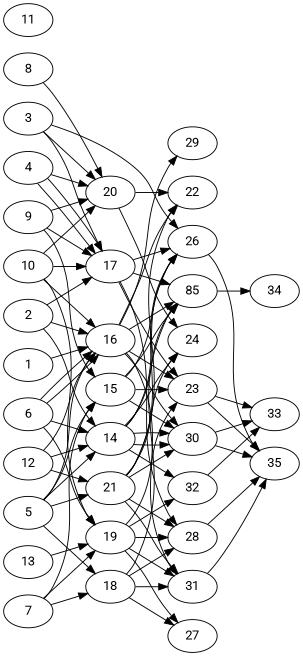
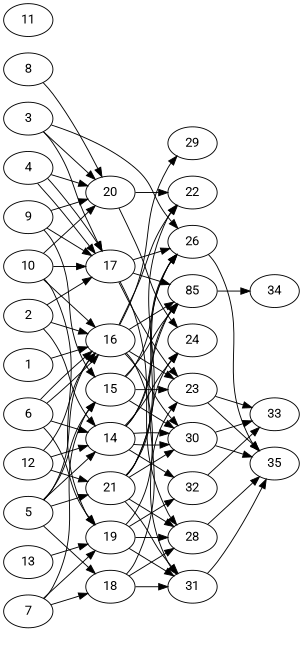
  digraph {
    fontname=Roboto
    rankdir=LR
    node [alpha=0.15 fontname=Roboto]
    edge [fontname=Roboto]
    1 [alpha=0.13 expect_size=8710144]
    16 [expect_size=50531328]
    n3 [alpha=0.10 expect_size=47874048 label=85]
    30 [alpha=0.01 expect_size=11192320]
    23 [alpha=0.06 expect_size=31323136]
    22 [expect_size=14425088]
    29 [alpha=0.17 expect_size=13078528]
    31 [alpha=0.01 expect_size=38328320]
    34 [alpha=0.09 expect_size=51835904]
    35 [alpha=0.19 expect_size=14512128]
    33 [alpha=0.02 expect_size=38703104]
    2 [alpha=0.11 expect_size=42620928]
    14 [expect_size=43459584]
    17 [alpha=0.14 expect_size=13309952]
    24 [alpha=0.04 expect_size=13249536]
    26 [alpha=0.03 expect_size=21424128]
    32 [alpha=0.11 expect_size=50767872]
    28 [alpha=0.08 expect_size=42393600]
    3 [expect_size=7757824]
    20 [alpha=0.12 expect_size=32453632]
    15 [alpha=0.09 expect_size=12557312]
    4 [alpha=0.07 expect_size=23959552]
    5 [alpha=0.16 expect_size=23071744]
    18 [alpha=0.08 expect_size=30693376]
    21 [alpha=0.05 expect_size=31124480]
-   27 [alpha=0.01 expect_size=10372096]
    6 [alpha=0.04 expect_size=20984832]
    19 [alpha=0.19 expect_size=51418112]
    7 [alpha=0.07 expect_size=16387072]
    8 [alpha=0.09 expect_size=28666880]
    9 [alpha=0.12 expect_size=7932928]
    10 [alpha=0.19 expect_size=41194496]
    11 [alpha=0.13 expect_size=43585536]
    12 [alpha=0.07 expect_size=28189696]
    13 [alpha=0.12 expect_size=8052736]
    1 -> 16
    16 -> n3
    16 -> 30
    16 -> 23
    16 -> 22
    16 -> 29
    16 -> 31
    n3 -> 34
    30 -> 35
    30 -> 33
    23 -> 35
    23 -> 33
    31 -> 35
    2 -> 16
    2 -> 14
    2 -> 17
    14 -> n3
    14 -> 30
    14 -> 30
    14 -> 24
    14 -> 26
    14 -> 32
    17 -> n3
    17 -> 23
    17 -> 26
    17 -> 28
    26 -> 35
    32 -> 33
    28 -> 35
    3 -> 17
    3 -> 26
    3 -> 20
    20 -> 22
    20 -> 24
    15 -> n3
    15 -> 30
    15 -> 23
    15 -> 26
    4 -> 17
    4 -> 17
    4 -> 20
    5 -> 16
    5 -> 14
    5 -> 15
    5 -> 18
    5 -> 21
    18 -> n3
    18 -> 31
    18 -> 28
-   18 -> 27
    21 -> 30
    21 -> 22
    21 -> 31
    21 -> 24
    21 -> 26
    21 -> 28
    6 -> 16
    6 -> 16
    6 -> 14
    6 -> 19
    19 -> 23
    19 -> 31
    19 -> 32
    19 -> 28
-   19 -> 27
    7 -> 15
    7 -> 18
    7 -> 19
    8 -> 20
    9 -> 17
    9 -> 20
    9 -> 15
    10 -> 16
    10 -> 17
    10 -> 20
    10 -> 19
    12 -> 16
    12 -> 14
    12 -> 21
    13 -> 19
  }
